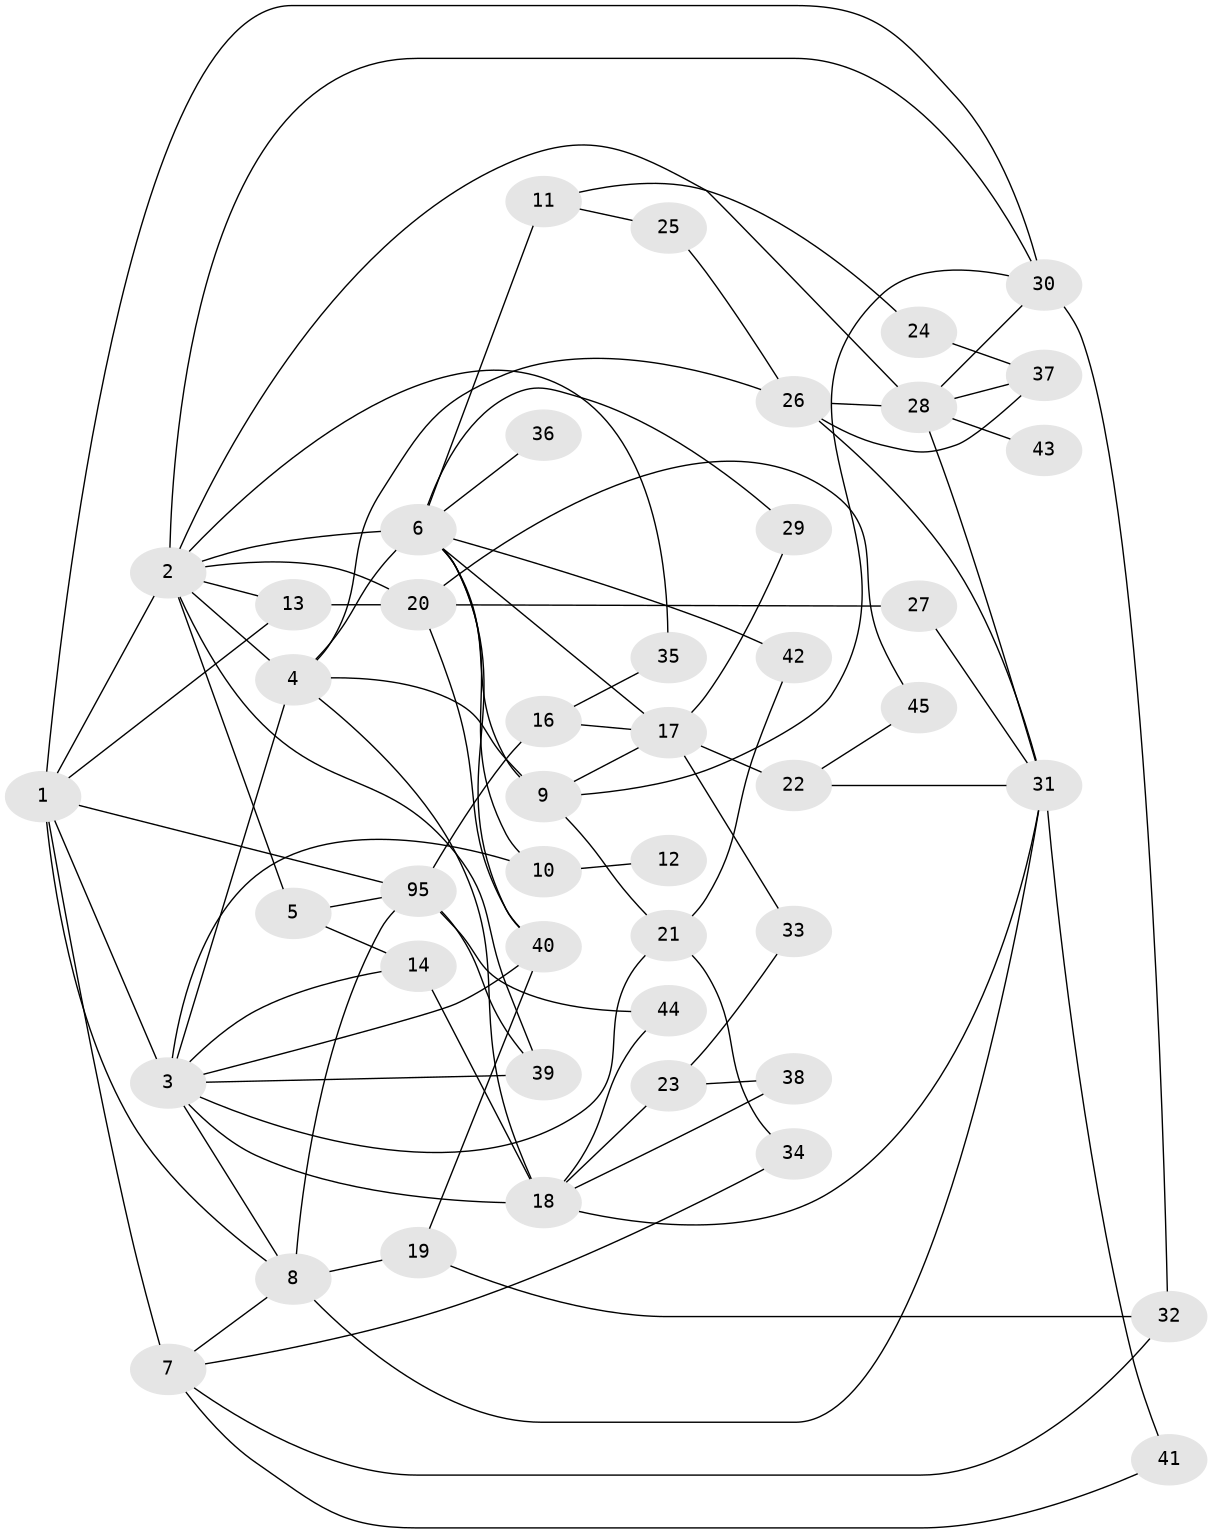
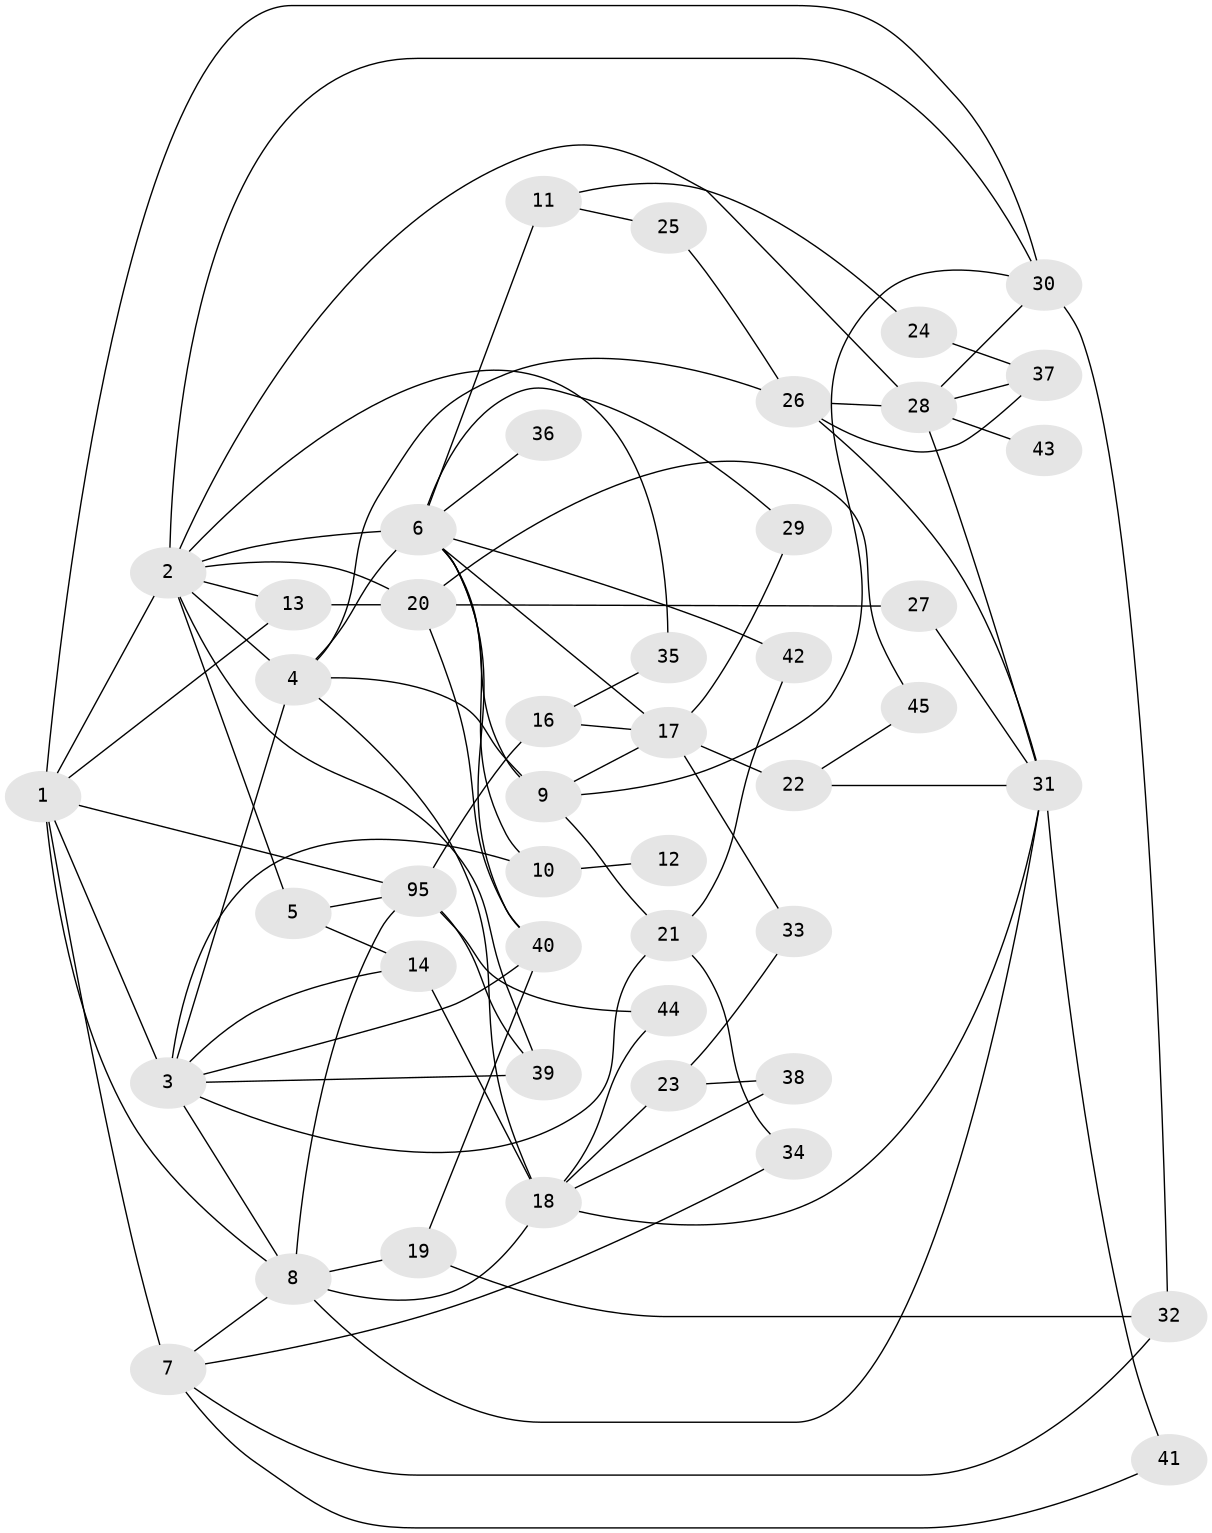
  graph {
    fontname="DejaVu Sans Mono"
    rankdir=LR
    node [color=gray90 fontname="DejaVu Sans Mono" style=filled]
    edge [fontname="DejaVu Sans Mono" weight=1.0]
    1
    2
    3
    7
    8
    13
    n7 [label=95]
    30
    4
    5
    6
    20
    28
    35
    39
    10
    14
    18
    21
    40
    32
    34
    41
    19
    31
    16
    44
    9
    26
    11
    17
    29
    36
    42
    27
    45
    37
    43
    12
    23
    38
    24
    25
    22
    33
    1 -- 2
    1 -- 3
    1 -- 7
    1 -- 8
    1 -- 13
    1 -- n7
    1 -- 30
    2 -- 13 [weight=2.0]
    2 -- 30
    2 -- 4
    2 -- 5
    2 -- 6
    2 -- 20
    2 -- 28
    2 -- 35 [weight=2.0]
    2 -- 39
    3 -- 8 [weight=2.0]
    3 -- 4
    3 -- 39
    3 -- 10
    3 -- 14 [weight=2.0]
-   3 -- 18 [weight=3.0]
+   8 -- 18 [weight=3.0]
    3 -- 21
    3 -- 40
    7 -- 8
    7 -- 32
    7 -- 34
    7 -- 41
    8 -- n7
    8 -- 19
    8 -- 31
    13 -- 20
    n7 -- 39
    n7 -- 16 [weight=4.0]
    n7 -- 44
    30 -- 32
    4 -- 6 [weight=2.0]
    4 -- 18
    4 -- 9
    4 -- 26
    5 -- n7
    5 -- 14
    6 -- 10
    6 -- 40
    6 -- 9
    6 -- 11
    6 -- 17
    6 -- 29
    6 -- 36
    6 -- 42
    20 -- 40
    20 -- 27
    20 -- 45
    28 -- 30 [weight=2.0]
    28 -- 31
    28 -- 37
    28 -- 43
    10 -- 12
    14 -- 18 [weight=3.0]
    18 -- 31
    18 -- 44
    18 -- 23
    18 -- 38
    21 -- 34
    21 -- 42
    19 -- 40
    19 -- 32 [weight=3.0]
    31 -- 41
    16 -- 35
    16 -- 17
    9 -- 30
    9 -- 21
    9 -- 17
    26 -- 28
    26 -- 31
    26 -- 37
    11 -- 24
    11 -- 25
    17 -- 29
    17 -- 22
    17 -- 33
    27 -- 31
    23 -- 38 [weight=4.0]
    23 -- 33
    24 -- 37
    25 -- 26
    22 -- 31
    22 -- 45
  }
